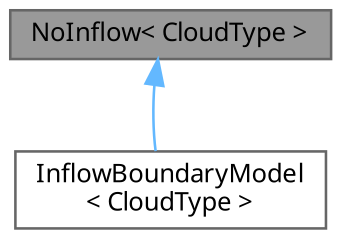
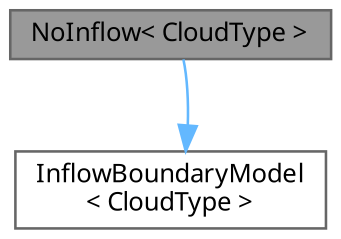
  digraph {
    fontname="Noto Sans"
    node [color=gray40 fontname="Noto Sans" fontsize=10 shape=box style=filled]
    n1 [fillcolor=grey60 fontcolor=black height=0.2 label="NoInflow\< CloudType \>" width=0.4]
    n2 [fillcolor=white height=0.2 label="InflowBoundaryModel\l\< CloudType \>" width=0.4]
-   n1 -> n2 [color=steelblue1 dir=back fontname="Noto Sans" fontsize=10 labelfontname=Helvetica labelfontsize=10 style=solid]
+   n2 -> n1 [color=steelblue1 dir=back fontname="Noto Sans" fontsize=10 labelfontname=Helvetica labelfontsize=10 style=solid]
  }
